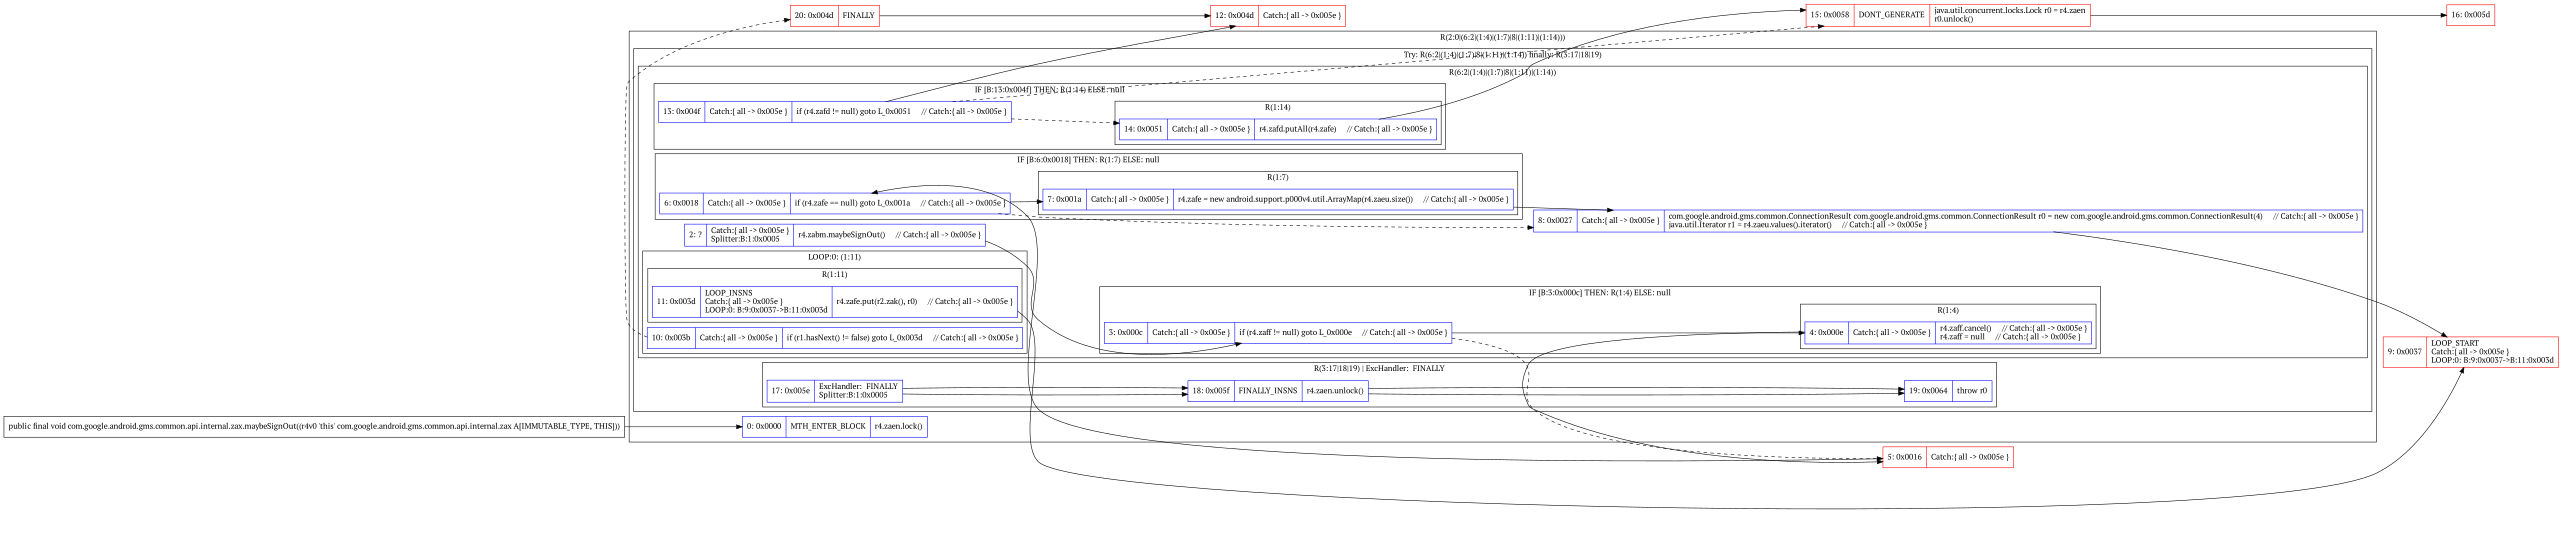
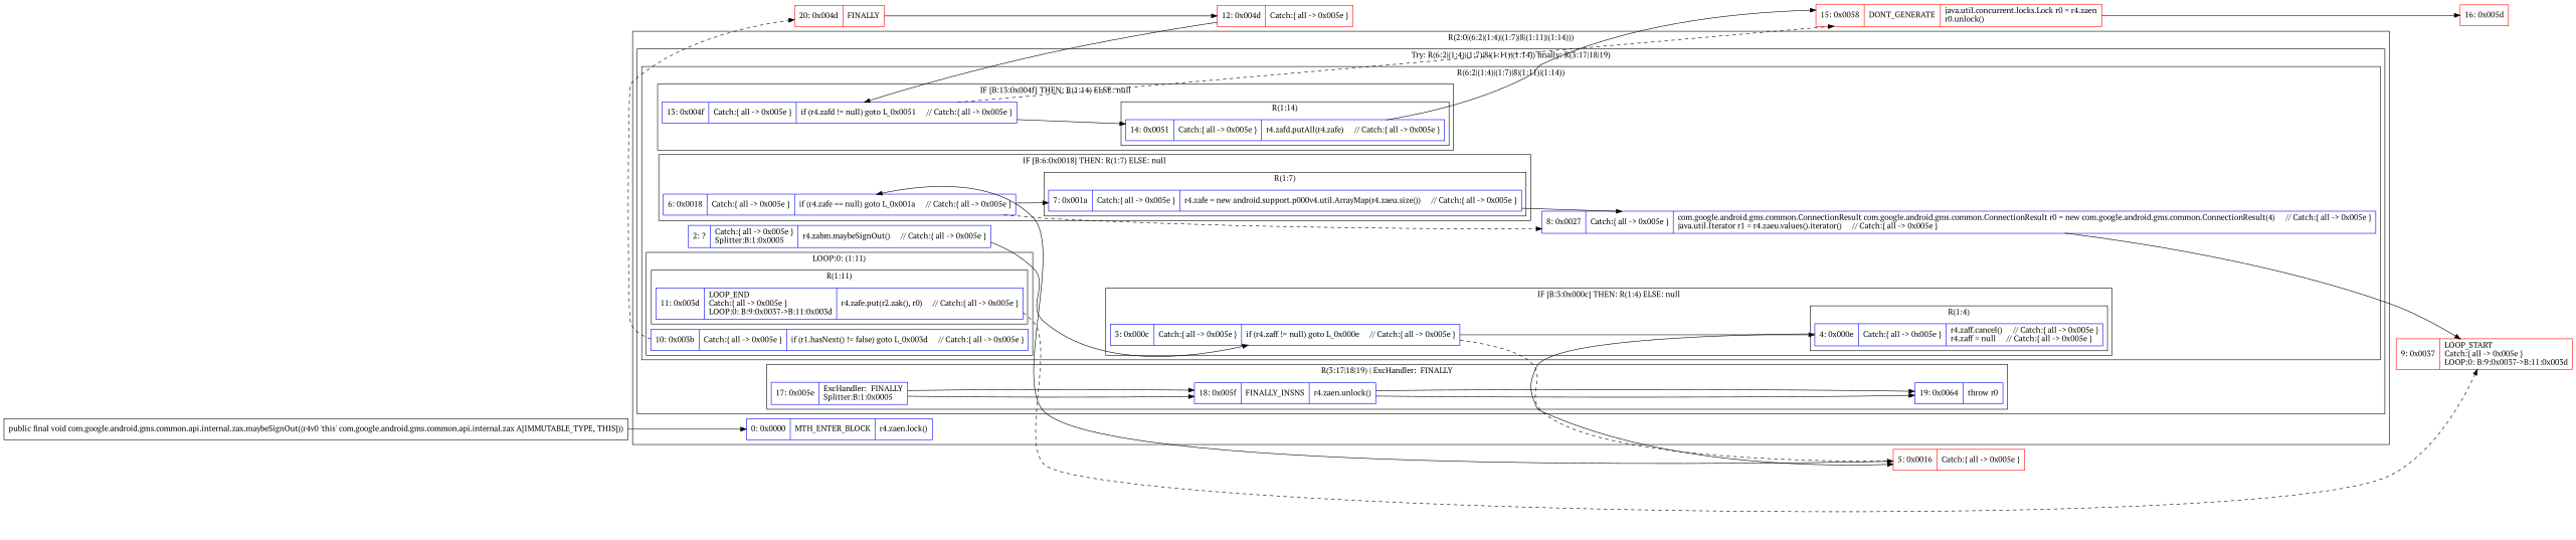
  digraph {
    fontname="PT Serif"
    rankdir=LR
    node [color=blue fontname="PT Serif" shape=record]
    edge [fontname="PT Serif"]
    n1 [label="{4\:\ 0x000e|Catch:\{ all \-\> 0x005e \}\l|r4.zaff.cancel()     \/\/ Catch:\{ all \-\> 0x005e \}\lr4.zaff = null     \/\/ Catch:\{ all \-\> 0x005e \}\l}"]
    n2 [label="{3\:\ 0x000c|Catch:\{ all \-\> 0x005e \}\l|if (r4.zaff != null) goto L_0x000e     \/\/ Catch:\{ all \-\> 0x005e \}\l}"]
    n3 [label="{7\:\ 0x001a|Catch:\{ all \-\> 0x005e \}\l|r4.zafe = new android.support.p000v4.util.ArrayMap(r4.zaeu.size())     \/\/ Catch:\{ all \-\> 0x005e \}\l}"]
    n4 [label="{6\:\ 0x0018|Catch:\{ all \-\> 0x005e \}\l|if (r4.zafe == null) goto L_0x001a     \/\/ Catch:\{ all \-\> 0x005e \}\l}"]
-   n5 [label="{11\:\ 0x003d|LOOP_INSNS\lCatch:\{ all \-\> 0x005e \}\lLOOP:0: B:9:0x0037\-\>B:11:0x003d\l|r4.zafe.put(r2.zak(), r0)     \/\/ Catch:\{ all \-\> 0x005e \}\l}"]
+   n5 [label="{11\:\ 0x003d|LOOP_END\lCatch:\{ all \-\> 0x005e \}\lLOOP:0: B:9:0x0037\-\>B:11:0x003d\l|r4.zafe.put(r2.zak(), r0)     \/\/ Catch:\{ all \-\> 0x005e \}\l}"]
    n6 [label="{10\:\ 0x003b|Catch:\{ all \-\> 0x005e \}\l|if (r1.hasNext() != false) goto L_0x003d     \/\/ Catch:\{ all \-\> 0x005e \}\l}"]
    n7 [label="{14\:\ 0x0051|Catch:\{ all \-\> 0x005e \}\l|r4.zafd.putAll(r4.zafe)     \/\/ Catch:\{ all \-\> 0x005e \}\l}"]
    n8 [label="{13\:\ 0x004f|Catch:\{ all \-\> 0x005e \}\l|if (r4.zafd != null) goto L_0x0051     \/\/ Catch:\{ all \-\> 0x005e \}\l}"]
    n9 [label="{2\:\ ?|Catch:\{ all \-\> 0x005e \}\lSplitter:B:1:0x0005\l|r4.zabm.maybeSignOut()     \/\/ Catch:\{ all \-\> 0x005e \}\l}"]
    n10 [label="{8\:\ 0x0027|Catch:\{ all \-\> 0x005e \}\l|com.google.android.gms.common.ConnectionResult com.google.android.gms.common.ConnectionResult r0 = new com.google.android.gms.common.ConnectionResult(4)     \/\/ Catch:\{ all \-\> 0x005e \}\ljava.util.Iterator r1 = r4.zaeu.values().iterator()     \/\/ Catch:\{ all \-\> 0x005e \}\l}"]
    n11 [label="{17\:\ 0x005e|ExcHandler:  FINALLY\lSplitter:B:1:0x0005\l}"]
    n12 [label="{18\:\ 0x005f|FINALLY_INSNS\l|r4.zaen.unlock()\l}"]
    n13 [label="{19\:\ 0x0064|throw r0\l}"]
    n14 [label="{0\:\ 0x0000|MTH_ENTER_BLOCK\l|r4.zaen.lock()\l}"]
    n15 [color=red label="{5\:\ 0x0016|Catch:\{ all \-\> 0x005e \}\l}"]
    n16 [color=red label="{9\:\ 0x0037|LOOP_START\lCatch:\{ all \-\> 0x005e \}\lLOOP:0: B:9:0x0037\-\>B:11:0x003d\l}"]
    n17 [color=red label="{20\:\ 0x004d|FINALLY\l}"]
    n18 [color=red label="{15\:\ 0x0058|DONT_GENERATE\l|java.util.concurrent.locks.Lock r0 = r4.zaen\lr0.unlock()\l}"]
    n19 [color=red label="{12\:\ 0x004d|Catch:\{ all \-\> 0x005e \}\l}"]
    n20 [color=red label="{16\:\ 0x005d}"]
    n21 [label="{public final void com.google.android.gms.common.api.internal.zax.maybeSignOut((r4v0 'this' com.google.android.gms.common.api.internal.zax A[IMMUTABLE_TYPE, THIS])) }" color=""]
    subgraph cluster_1 {
      label="R(2:0|(6:2|(1:4)|(1:7)|8|(1:11)|(1:14)))"
      n14
      subgraph cluster_2 {
        label="Try: R(6:2|(1:4)|(1:7)|8|(1:11)|(1:14)) finally: R(3:17|18|19)"
        subgraph cluster_3 {
          label="R(6:2|(1:4)|(1:7)|8|(1:11)|(1:14))"
          n9
          n10
          subgraph cluster_4 {
            label="IF [B:3:0x000c] THEN: R(1:4) ELSE: null"
            n2
            subgraph cluster_5 {
              label="R(1:4)"
              n1
            }
          }
          subgraph cluster_6 {
            label="IF [B:6:0x0018] THEN: R(1:7) ELSE: null"
            n4
            subgraph cluster_7 {
              label="R(1:7)"
              n3
            }
          }
          subgraph cluster_8 {
            label="LOOP:0: (1:11)"
            n6
            subgraph cluster_9 {
              label="R(1:11)"
              n5
            }
          }
          subgraph cluster_10 {
            label="IF [B:13:0x004f] THEN: R(1:14) ELSE: null"
            n8
            subgraph cluster_11 {
              label="R(1:14)"
              n7
            }
          }
        }
        subgraph cluster_12 {
          label="R(3:17|18|19) | ExcHandler:  FINALLY\l"
          n11
          n12
          n13
        }
      }
    }
    subgraph cluster_13 {
      label="R(3:17|18|19) | ExcHandler:  FINALLY\l"
    }
    n1 -> n15
    n2 -> n1
    n2 -> n15 [style=dashed]
    n3 -> n10
    n4 -> n3
    n4 -> n10 [style=dashed]
-   n5 -> n16
+   n5 -> n16 [style=dashed]
    n6 -> n17 [style=dashed]
    n7 -> n18
-   n8 -> n7 [style=dashed]
+   n8 -> n7
    n8 -> n18 [style=dashed]
    n9 -> n2
    n10 -> n16
    n11 -> n12
    n11 -> n12
    n12 -> n13
    n12 -> n13
    n15 -> n4
    n17 -> n19
    n18 -> n20
-   n8 -> n19
+   n19 -> n8
    n21 -> n14
  }
